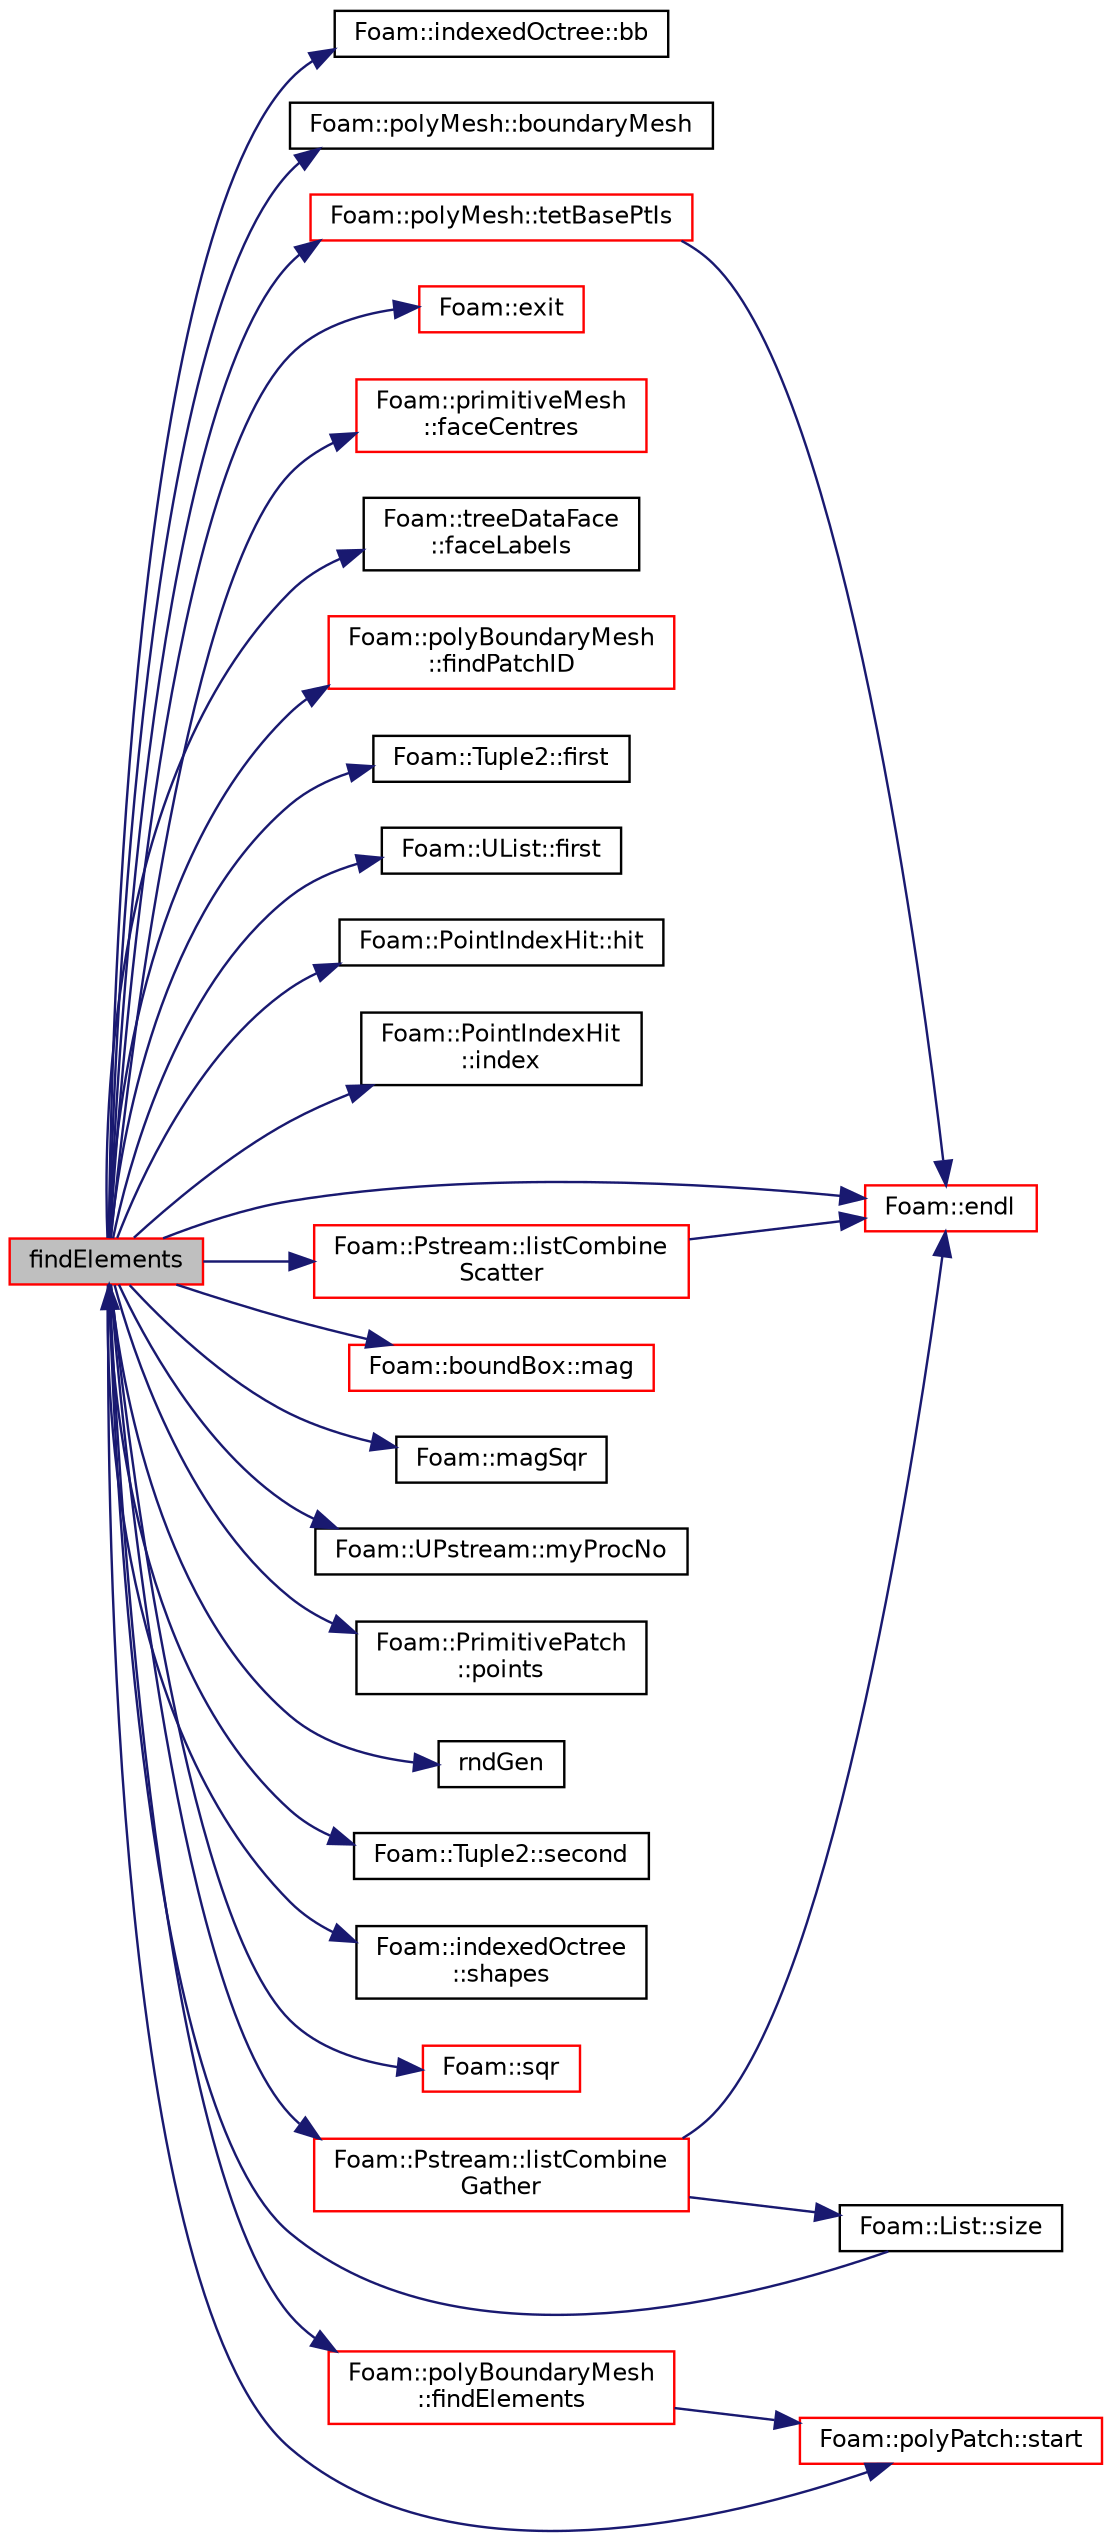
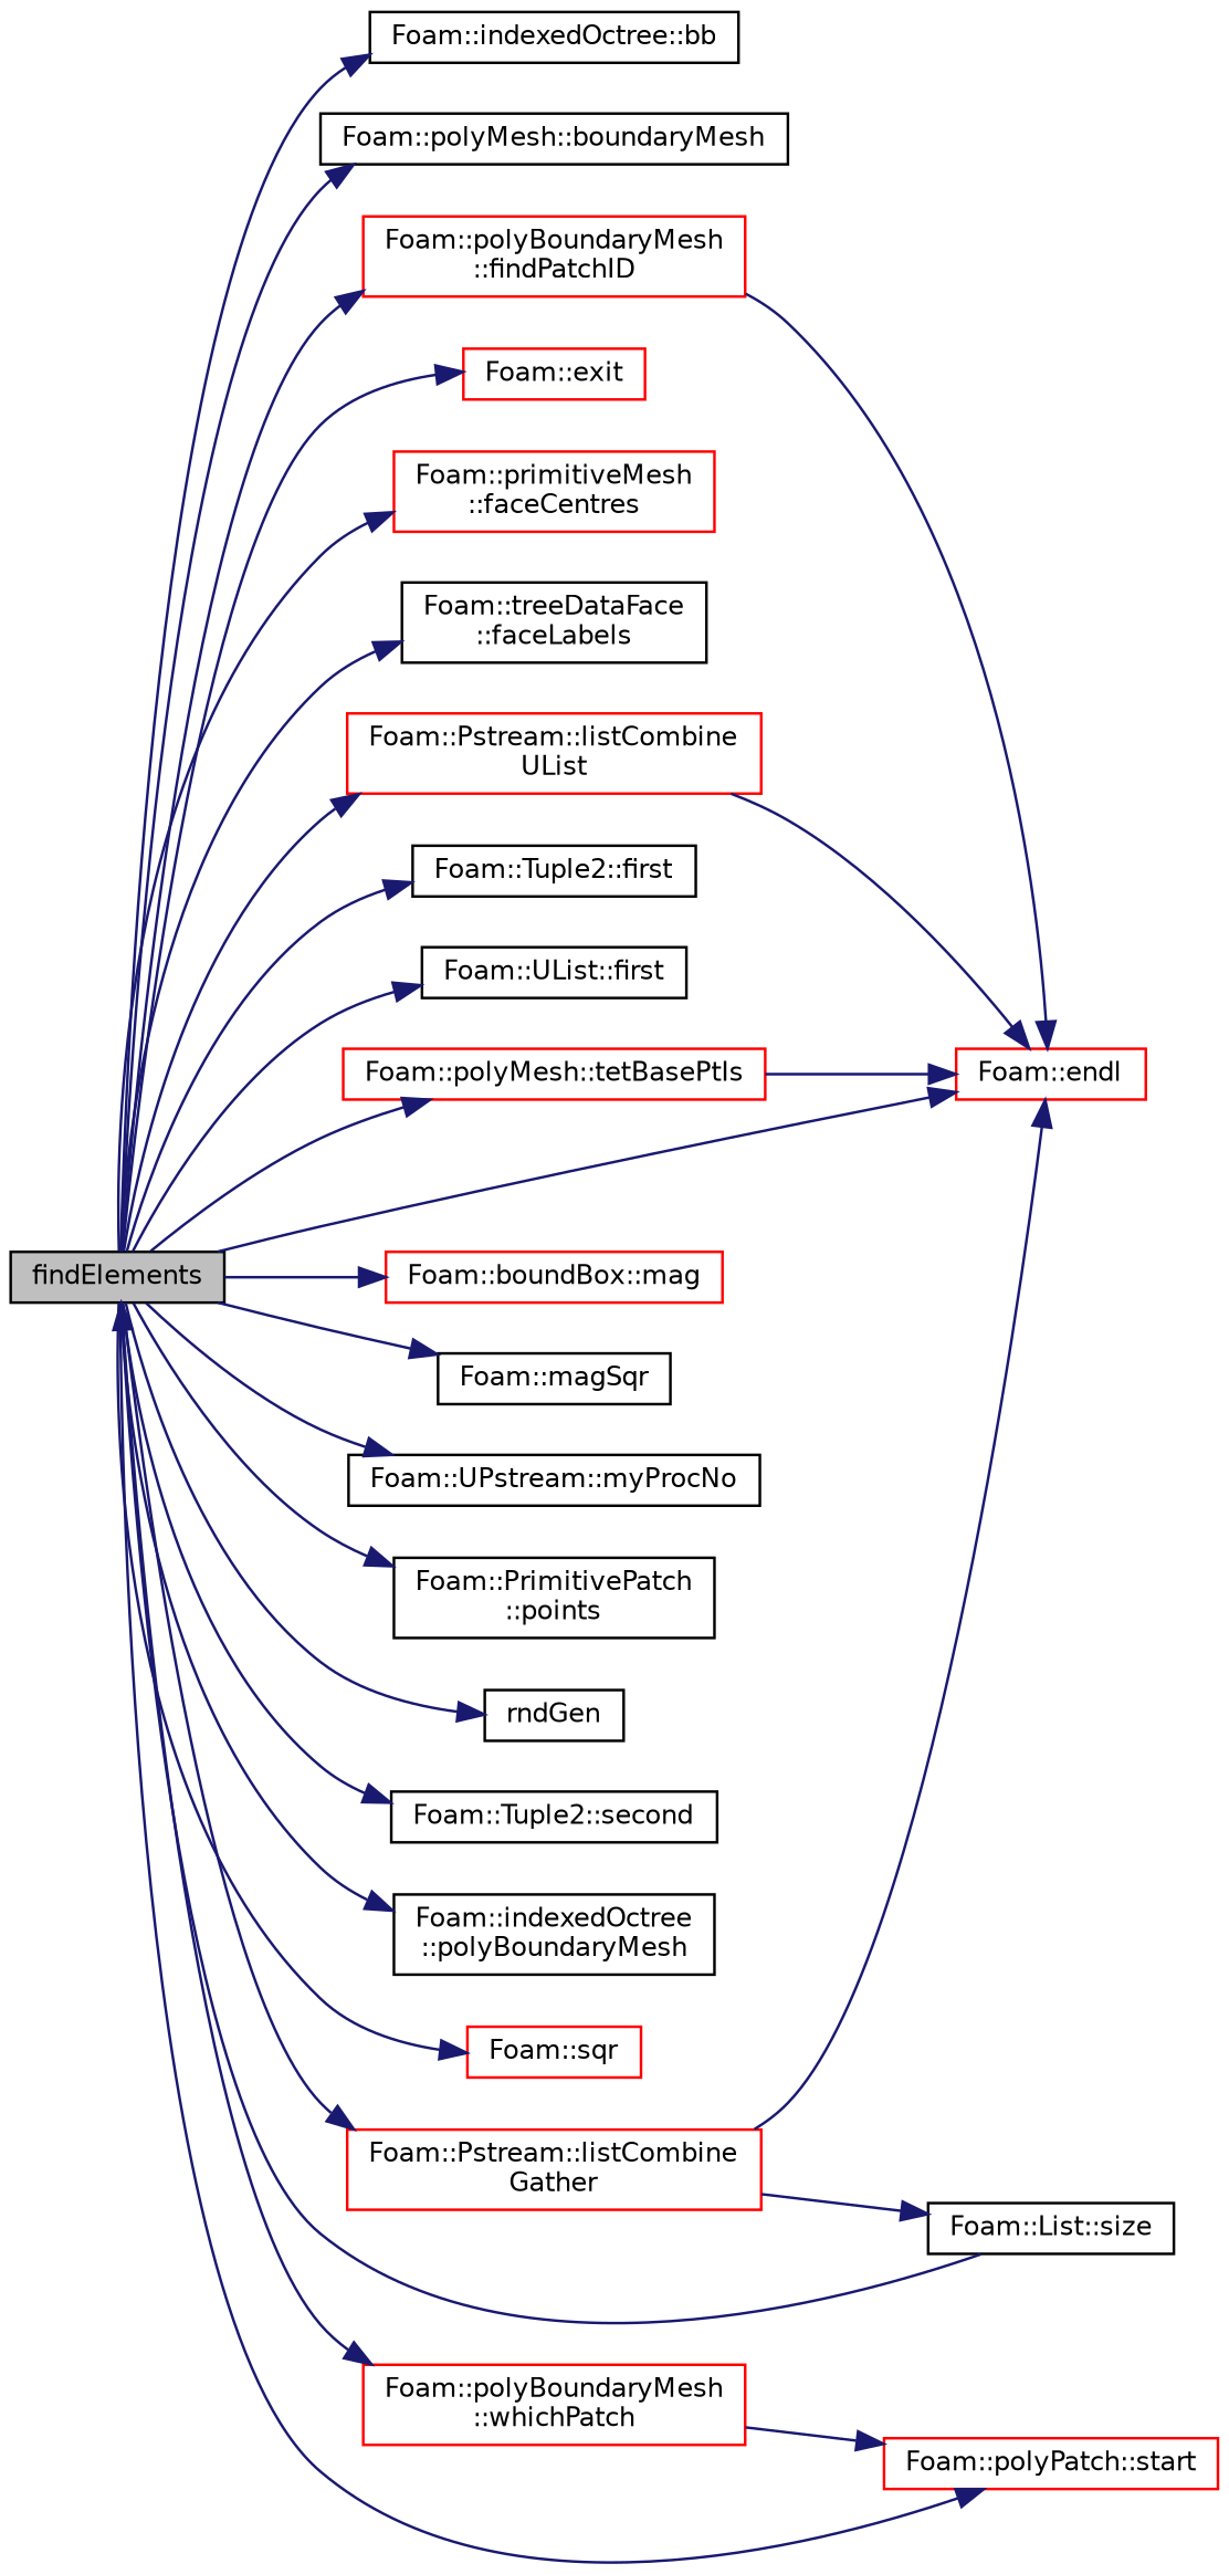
  digraph {
    rankdir=LR
    node [color=black fontname=Helvetica fontsize=10 shape=record]
    edge [color=midnightblue fontname=Helvetica fontsize=10 labelfontname=Helvetica labelfontsize=10 style=solid]
-   n1 [color=red fillcolor=grey75 fontcolor=black height=0.2 label=findElements style=filled width=0.4]
+   n1 [fillcolor=grey75 fontcolor=black height=0.2 label=findElements style=filled width=0.4]
    n2 [height=0.2 label="Foam::indexedOctree::bb" width=0.4]
    n3 [height=0.2 label="Foam::polyMesh::boundaryMesh" width=0.4]
    n4 [color=red height=0.2 label="Foam::endl" width=0.4]
    n5 [color=red height=0.2 label="Foam::exit" width=0.4]
    n6 [color=red height=0.2 label="Foam::primitiveMesh\l::faceCentres" width=0.4]
    n7 [height=0.2 label="Foam::treeDataFace\l::faceLabels" width=0.4]
    n8 [color=red height=0.2 label="Foam::polyBoundaryMesh\l::findPatchID" width=0.4]
    n9 [height=0.2 label="Foam::Tuple2::first" width=0.4]
    n10 [height=0.2 label="Foam::UList::first" width=0.4]
-   n11 [height=0.2 label="Foam::PointIndexHit::hit" width=0.4]
-   n12 [height=0.2 label="Foam::PointIndexHit\l::index" width=0.4]
    n13 [color=red height=0.2 label="Foam::Pstream::listCombine\lGather" width=0.4]
-   n14 [color=red height=0.2 label="Foam::Pstream::listCombine\lScatter" width=0.4]
+   n14 [color=red height=0.2 label="Foam::Pstream::listCombine\lUList" width=0.4]
    n15 [color=red height=0.2 label="Foam::boundBox::mag" width=0.4]
    n16 [height=0.2 label="Foam::magSqr" width=0.4]
    n17 [height=0.2 label="Foam::UPstream::myProcNo" width=0.4]
    n18 [height=0.2 label="Foam::PrimitivePatch\l::points" width=0.4]
    n19 [height=0.2 label=rndGen width=0.4]
    n20 [height=0.2 label="Foam::Tuple2::second" width=0.4]
-   n21 [height=0.2 label="Foam::indexedOctree\l::shapes" width=0.4]
+   n21 [height=0.2 label="Foam::indexedOctree\l::polyBoundaryMesh" width=0.4]
    n22 [color=red height=0.2 label="Foam::sqr" width=0.4]
    n23 [color=red height=0.2 label="Foam::polyPatch::start" width=0.4]
    n24 [color=red height=0.2 label="Foam::polyMesh::tetBasePtIs" width=0.4]
-   n25 [color=red height=0.2 label="Foam::polyBoundaryMesh\l::findElements" width=0.4]
+   n25 [color=red height=0.2 label="Foam::polyBoundaryMesh\l::whichPatch" width=0.4]
    n26 [height=0.2 label="Foam::List::size" width=0.4]
    n1 -> n2
    n1 -> n3
    n1 -> n4
    n1 -> n5
    n1 -> n6
    n1 -> n7
    n1 -> n8
    n1 -> n9
    n1 -> n10
-   n1 -> n11
-   n1 -> n12
    n1 -> n13
    n1 -> n14
    n1 -> n15
    n1 -> n16
    n1 -> n17
    n1 -> n18
    n1 -> n19
    n1 -> n20
    n1 -> n21
    n1 -> n22
    n1 -> n23
    n1 -> n24
    n1 -> n25
+   n8 -> n4
    n13 -> n4
    n13 -> n26
    n14 -> n4
    n24 -> n4
    n25 -> n23
    n26 -> n1
  }
